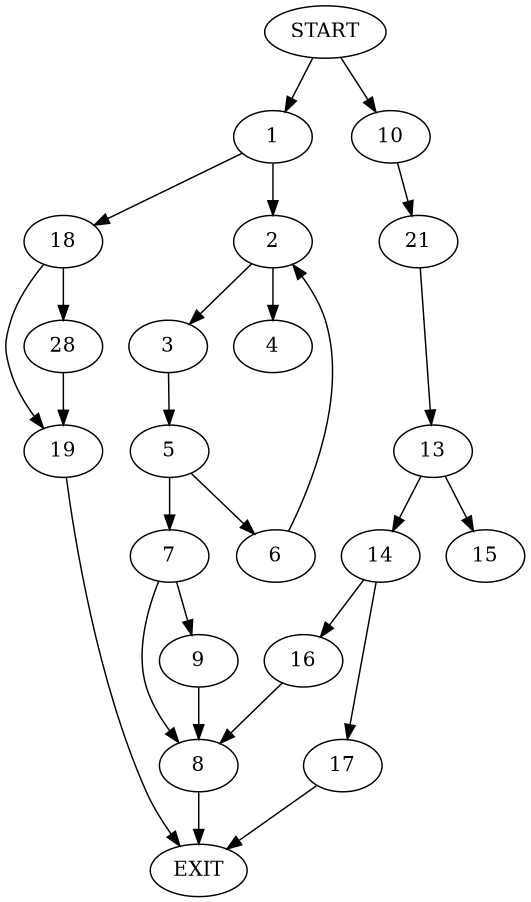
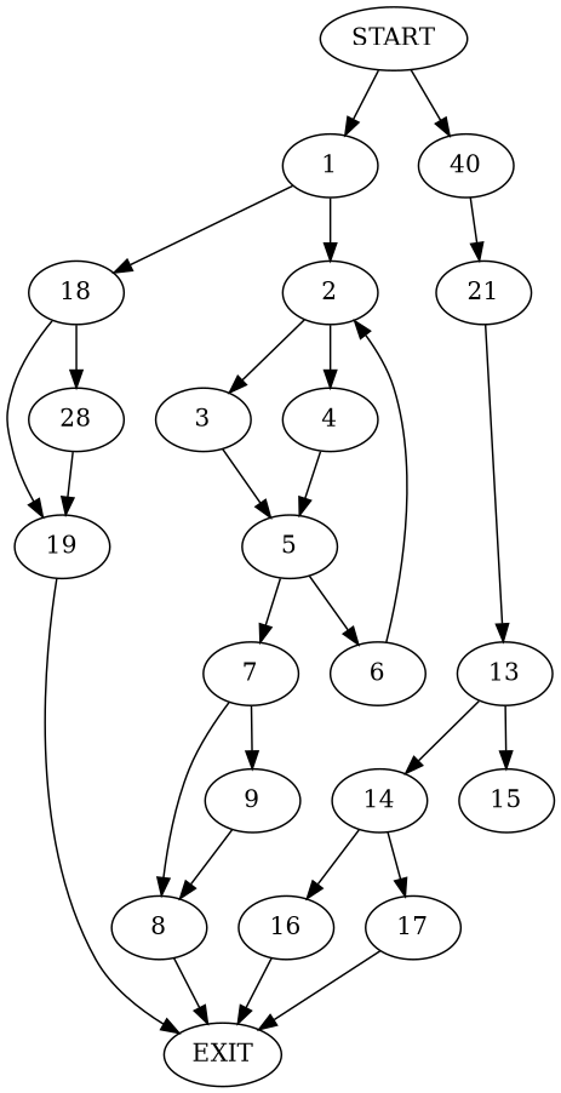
  digraph {
    n1 [label=START]
    1
-   10
+   10 [label=40]
    18
    2
    n6 [label=21]
    19
    n8 [label=28]
    n9 [label=EXIT]
    3
    4
    5
    6
    7
    8
    9
    13
    14
    15
    16
    17
    n1 -> 1
    n1 -> 10
    1 -> 18
    1 -> 2
    10 -> n6
    18 -> 19
    18 -> n8
    2 -> 3
    2 -> 4
    n6 -> 13
    19 -> n9
    n8 -> 19
    3 -> 5
+   4 -> 5
    5 -> 6
    5 -> 7
    6 -> 2
    7 -> 8
    7 -> 9
    8 -> n9
    9 -> 8
    13 -> 14
    13 -> 15
    14 -> 16
    14 -> 17
-   16 -> 8
+   16 -> n9
    17 -> n9
  }
